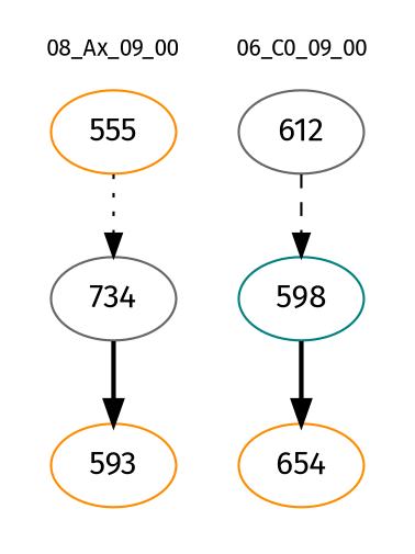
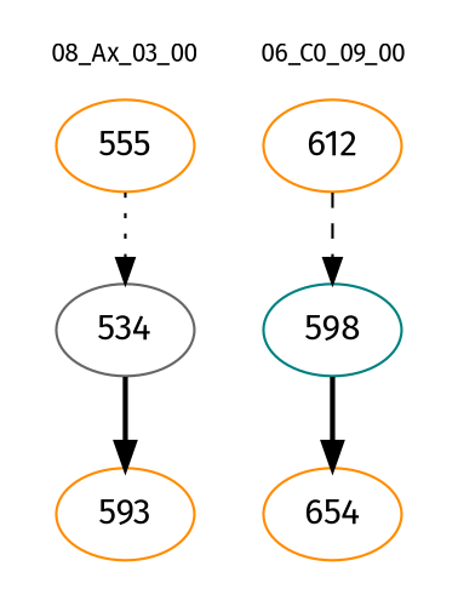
  digraph {
    fontname="Fira Sans"
    node [color=darkorange fontname="Fira Sans"]
    edge [color=black fontname="Fira Sans" style=bold]
    n1 [label=555]
-   n2 [color=gray40 label=734]
+   n2 [color=gray40 label=534]
    n3 [label=593]
-   n4 [color=gray40 label=612]
+   n4 [label=612]
    n5 [color=teal label=598]
    n6 [label=654]
    subgraph cluster_1 {
      color=white
      fontsize=10
-     label="08_Ax_09_00"
+     label="08_Ax_03_00"
      n1
      n2
      n3
    }
    subgraph cluster_2 {
      color=white
      fontsize=10
      label="06_C0_09_00"
      n4
      n5
      n6
    }
    n1 -> n2 [style=dotted]
    n2 -> n3
    n4 -> n5 [style=dashed]
    n5 -> n6
  }
